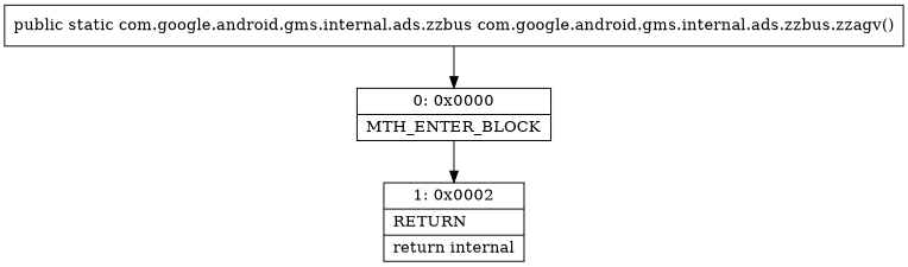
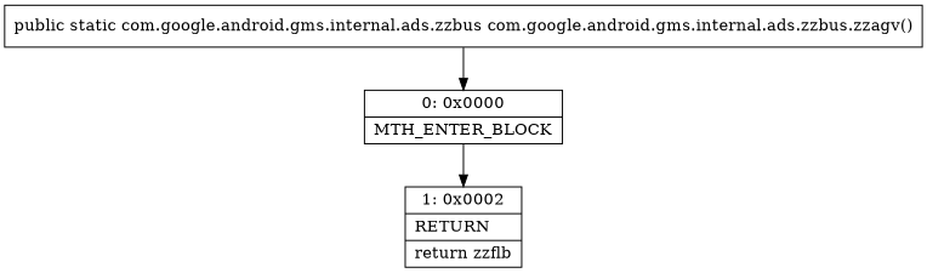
  digraph {
    node [shape=record]
    n1 [label="{0\:\ 0x0000|MTH_ENTER_BLOCK\l}"]
-   n2 [label="{1\:\ 0x0002|RETURN\l|return internal\l}"]
+   n2 [label="{1\:\ 0x0002|RETURN\l|return zzflb\l}"]
    n3 [label="{public static com.google.android.gms.internal.ads.zzbus com.google.android.gms.internal.ads.zzbus.zzagv() }"]
    n1 -> n2
    n3 -> n1
  }
